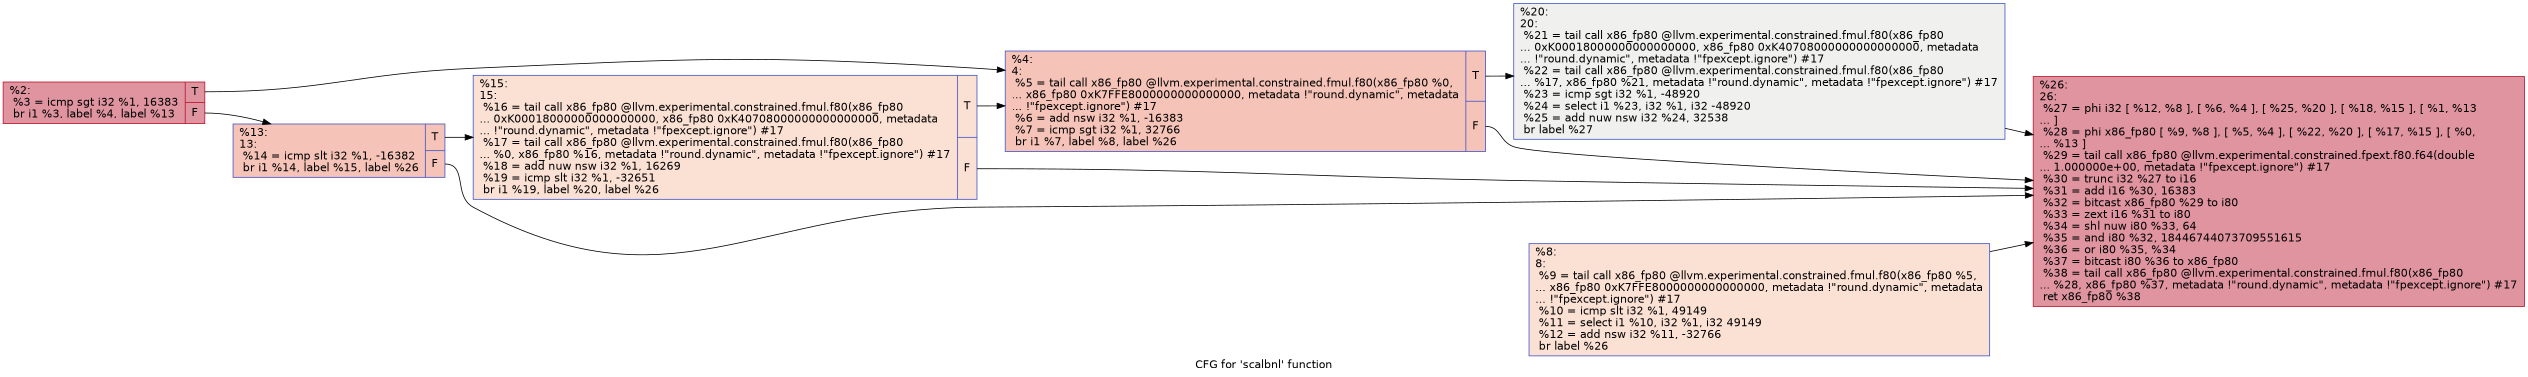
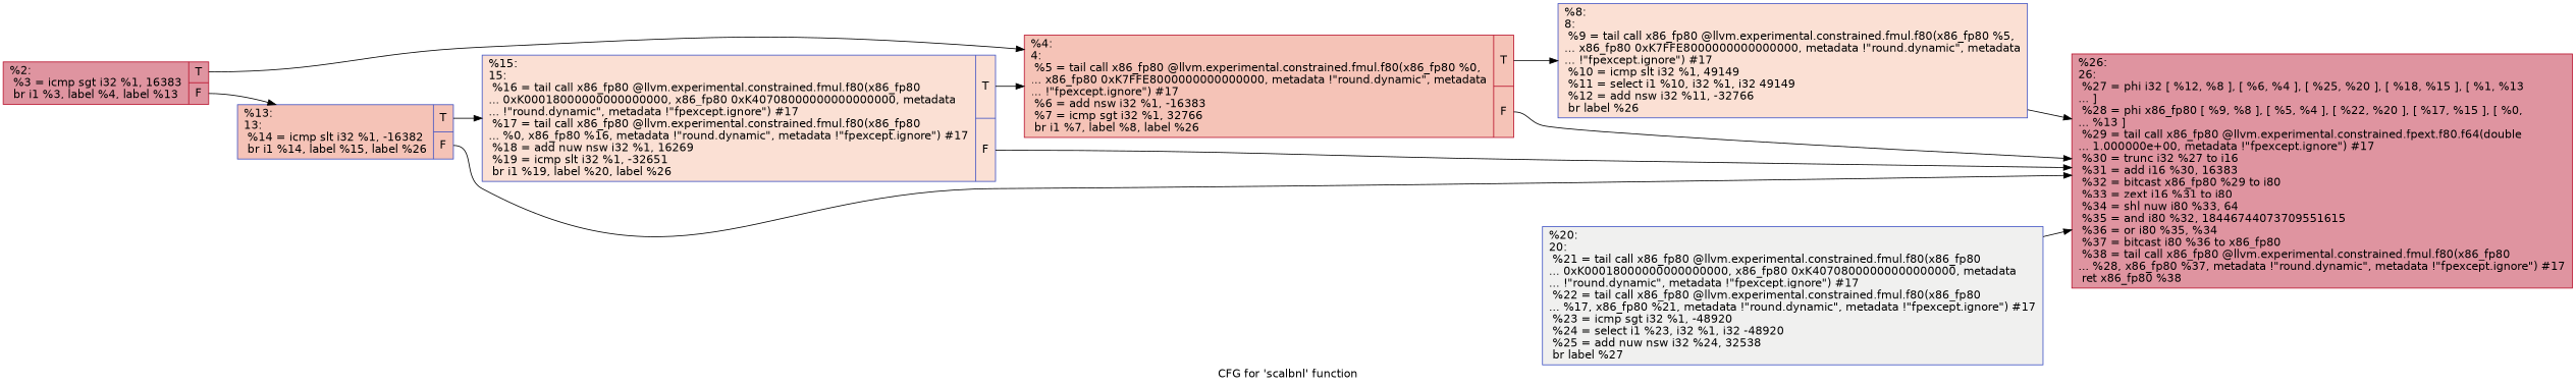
  digraph {
    fontname="DejaVu Sans"
    label="CFG for 'scalbnl' function"
    rankdir=LR
    node [color="#3d50c3ff" fillcolor="#b70d2870" fontname="DejaVu Sans" shape=record style=filled]
    edge [fontname="DejaVu Sans" tailport=s0]
    n1 [color="#b70d28ff" label="{%2:\l  %3 = icmp sgt i32 %1, 16383\l  br i1 %3, label %4, label %13\l|{<s0>T|<s1>F}}"]
-   n2 [fillcolor="#e8765c70" label="{%4:\l4:                                                \l  %5 = tail call x86_fp80 @llvm.experimental.constrained.fmul.f80(x86_fp80 %0,\l... x86_fp80 0xK7FFE8000000000000000, metadata !\"round.dynamic\", metadata\l... !\"fpexcept.ignore\") #17\l  %6 = add nsw i32 %1, -16383\l  %7 = icmp sgt i32 %1, 32766\l  br i1 %7, label %8, label %26\l|{<s0>T|<s1>F}}"]
+   n2 [color="#b70d28ff" fillcolor="#e8765c70" label="{%4:\l4:                                                \l  %5 = tail call x86_fp80 @llvm.experimental.constrained.fmul.f80(x86_fp80 %0,\l... x86_fp80 0xK7FFE8000000000000000, metadata !\"round.dynamic\", metadata\l... !\"fpexcept.ignore\") #17\l  %6 = add nsw i32 %1, -16383\l  %7 = icmp sgt i32 %1, 32766\l  br i1 %7, label %8, label %26\l|{<s0>T|<s1>F}}"]
    n3 [fillcolor="#e8765c70" label="{%13:\l13:                                               \l  %14 = icmp slt i32 %1, -16382\l  br i1 %14, label %15, label %26\l|{<s0>T|<s1>F}}"]
    n4 [fillcolor="#f7b99e70" label="{%8:\l8:                                                \l  %9 = tail call x86_fp80 @llvm.experimental.constrained.fmul.f80(x86_fp80 %5,\l... x86_fp80 0xK7FFE8000000000000000, metadata !\"round.dynamic\", metadata\l... !\"fpexcept.ignore\") #17\l  %10 = icmp slt i32 %1, 49149\l  %11 = select i1 %10, i32 %1, i32 49149\l  %12 = add nsw i32 %11, -32766\l  br label %26\l}"]
    n5 [color="#b70d28ff" label="{%26:\l26:                                               \l  %27 = phi i32 [ %12, %8 ], [ %6, %4 ], [ %25, %20 ], [ %18, %15 ], [ %1, %13\l... ]\l  %28 = phi x86_fp80 [ %9, %8 ], [ %5, %4 ], [ %22, %20 ], [ %17, %15 ], [ %0,\l... %13 ]\l  %29 = tail call x86_fp80 @llvm.experimental.constrained.fpext.f80.f64(double\l... 1.000000e+00, metadata !\"fpexcept.ignore\") #17\l  %30 = trunc i32 %27 to i16\l  %31 = add i16 %30, 16383\l  %32 = bitcast x86_fp80 %29 to i80\l  %33 = zext i16 %31 to i80\l  %34 = shl nuw i80 %33, 64\l  %35 = and i80 %32, 18446744073709551615\l  %36 = or i80 %35, %34\l  %37 = bitcast i80 %36 to x86_fp80\l  %38 = tail call x86_fp80 @llvm.experimental.constrained.fmul.f80(x86_fp80\l... %28, x86_fp80 %37, metadata !\"round.dynamic\", metadata !\"fpexcept.ignore\") #17\l  ret x86_fp80 %38\l}"]
    n6 [fillcolor="#f7b99e70" label="{%15:\l15:                                               \l  %16 = tail call x86_fp80 @llvm.experimental.constrained.fmul.f80(x86_fp80\l... 0xK00018000000000000000, x86_fp80 0xK40708000000000000000, metadata\l... !\"round.dynamic\", metadata !\"fpexcept.ignore\") #17\l  %17 = tail call x86_fp80 @llvm.experimental.constrained.fmul.f80(x86_fp80\l... %0, x86_fp80 %16, metadata !\"round.dynamic\", metadata !\"fpexcept.ignore\") #17\l  %18 = add nuw nsw i32 %1, 16269\l  %19 = icmp slt i32 %1, -32651\l  br i1 %19, label %20, label %26\l|{<s0>T|<s1>F}}"]
    n7 [fillcolor="#dedcdb70" label="{%20:\l20:                                               \l  %21 = tail call x86_fp80 @llvm.experimental.constrained.fmul.f80(x86_fp80\l... 0xK00018000000000000000, x86_fp80 0xK40708000000000000000, metadata\l... !\"round.dynamic\", metadata !\"fpexcept.ignore\") #17\l  %22 = tail call x86_fp80 @llvm.experimental.constrained.fmul.f80(x86_fp80\l... %17, x86_fp80 %21, metadata !\"round.dynamic\", metadata !\"fpexcept.ignore\") #17\l  %23 = icmp sgt i32 %1, -48920\l  %24 = select i1 %23, i32 %1, i32 -48920\l  %25 = add nuw nsw i32 %24, 32538\l  br label %27\l}"]
    n1 -> n2
    n1 -> n3 [tailport=s1]
-   n2 -> n7
+   n2 -> n4
    n2 -> n5 [tailport=s1]
    n3 -> n5 [tailport=s1]
    n3 -> n6
    n4 -> n5
    n6 -> n2
    n6 -> n5 [tailport=s1]
    n7 -> n5
  }
